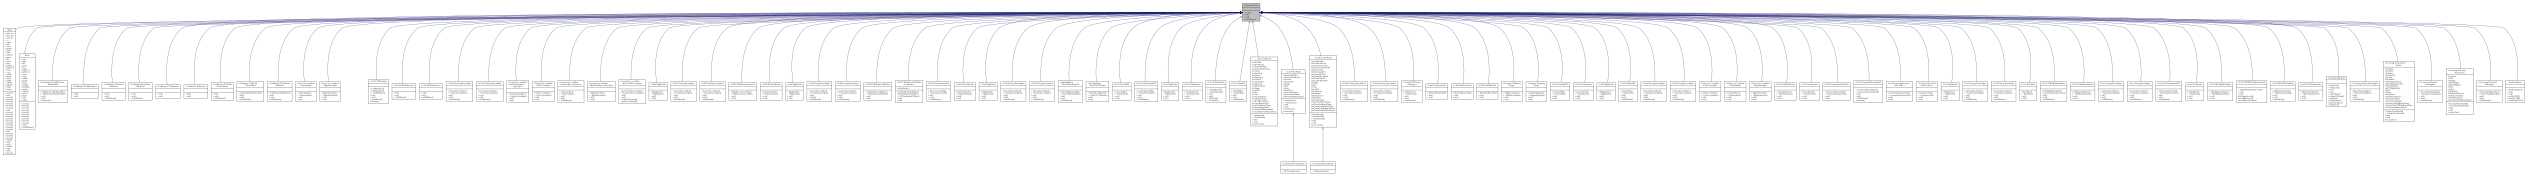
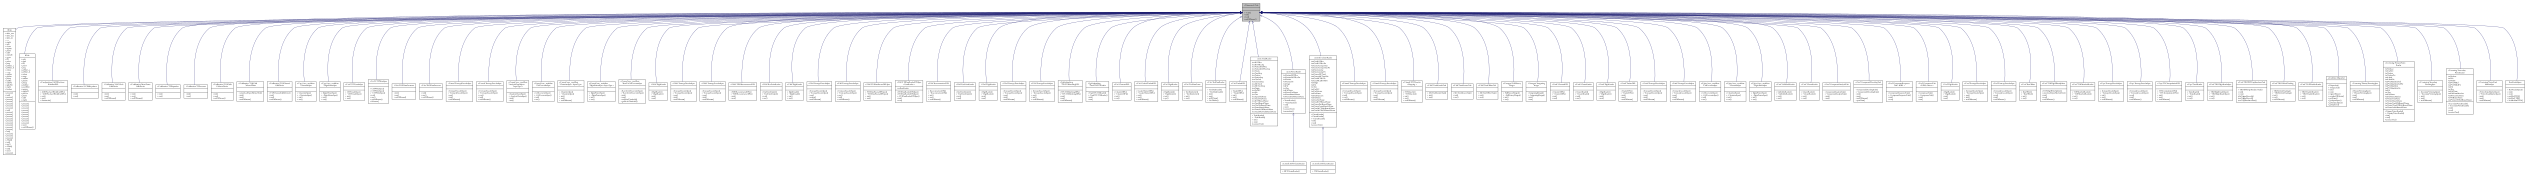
  digraph {
    fontname="EB Garamond"
    node [color=black fontname="EB Garamond" fontsize=10 shape=record]
    edge [arrowtail=onormal color=midnightblue dir=back fontname="EB Garamond" fontsize=10 labelfontname=Helvetica labelfontsize=10 style=solid]
    n1 [fillcolor=grey75 fontcolor=black height=0.2 label="{o2::framework::Task\n||+ ~Task()\l+ init()\l+ run()\l+ endOfStream()\l}" style=filled width=0.4]
    n2 [height=0.2 label="{ATask\n|+ table_uno\l+ table_due\l+ table_tre\l+ cnt\l+ etaphi\l+ tphi\l+ count\l+ registry\l+ phiH\l+ etaH\l+ etaClsH\l+ vertex\l+ fPI\l+ ptlow\l+ ptup\l+ ptFilter_a\l+ ptFilter_b\l+ etalow\l+ etaup\l+ etafilter\l+ philow\l+ phiup\l+ leftPhi\l+ midPhi\l+ rightPhi\l+ etaphi\l+ foobars\l|+ process()\l+ init()\l+ process()\l+ process()\l+ process()\l+ process()\l+ process()\l+ process()\l+ init()\l+ process()\l+ process()\l+ process()\l+ process()\l+ process()\l+ process()\l+ process()\l+ process()\l+ process()\l+ init()\l+ process()\l+ process()\l+ process()\l+ ATask()\l+ init()\l+ run()\l+ ATask()\l+ init()\l+ run()\l+ process()\l}" width=0.4]
    n3 [height=0.2 label="{BTask\n|+ ephi\l+ mtrk\l+ fPI\l+ ptlow\l+ ptup\l+ ptFilter_a\l+ ptFilter_b\l+ etalow\l+ etaup\l+ etafilter\l+ philow\l+ phiup\l+ phifilter\l+ posZfilter\l+ registry\l+ etaphiH\l+ phiCut\l+ phiH\l+ etaH\l+ etaphi\l|+ process()\l+ process()\l+ process()\l+ process()\l+ process()\l+ process()\l+ process()\l+ process()\l+ process()\l+ process()\l+ run()\l+ endOfStream()\l}" width=0.4]
    n4 [height=0.2 label="{o2::aodproducer::AODProducer\lWorkflowDPL\n||+ AODProducerWorkflowDPL()\l+ ~AODProducerWorkflowDPL()\l+ init()\l+ run()\l+ framework()\l}" width=0.4]
    n5 [height=0.2 label="{o2::calibration::CCDBPopulator\n||+ init()\l+ run()\l}" width=0.4]
    n6 [height=0.2 label="{o2::calibration::LHCClock\lCalibDevice\n||+ init()\l+ run()\l+ endOfStream()\l}" width=0.4]
    n7 [height=0.2 label="{o2::calibration::MeanVertex\lCalibDevice\n||+ init()\l+ run()\l+ endOfStream()\l}" width=0.4]
    n8 [height=0.2 label="{o2::calibration::TFDispatcher\n||+ init()\l+ run()\l}" width=0.4]
    n9 [height=0.2 label="{o2::calibration::TFProcessor\n||+ init()\l+ run()\l}" width=0.4]
    n10 [height=0.2 label="{o2::calibration::TOFCalib\lCollectorDevice\n||+ init()\l+ run()\l+ endOfStream()\l}" width=0.4]
    n11 [height=0.2 label="{o2::calibration::TOFCalib\lCollectorWriter\n||+ createAndOpenFileAndTree()\l+ init()\l+ run()\l+ endOfStream()\l}" width=0.4]
    n12 [height=0.2 label="{o2::calibration::TOFChannel\lCalibDevice\n||+ TOFChannelCalibDevice()\l+ init()\l+ run()\l+ endOfStream()\l}" width=0.4]
    n13 [height=0.2 label="{o2::cpv::reco_workflow\l::ClusterizerSpec\n||+ ClusterizerSpec()\l+ ~ClusterizerSpec()\l+ init()\l+ run()\l}" width=0.4]
    n14 [height=0.2 label="{o2::cpv::reco_workflow\l::DigitsPrinterSpec\n||+ DigitsPrinterSpec()\l+ ~DigitsPrinterSpec()\l+ init()\l+ run()\l}" width=0.4]
+   n15 [height=0.2 label="{o2::ctf::CTFReaderSpec\n||+ CTFReaderSpec()\l+ ~CTFReaderSpec()\l+ init()\l+ run()\l}" width=0.4]
    n16 [height=0.2 label="{o2::ctf::CTFWriterSpec\n||+ CTFWriterSpec()\l+ CTFWriterSpec()\l+ ~CTFWriterSpec()\l+ init()\l+ run()\l+ endOfStream()\l+ isPresent()\l}" width=0.4]
    n17 [height=0.2 label="{o2::dcs::DCSDataGenerator\n||+ init()\l+ run()\l+ endOfStream()\l}" width=0.4]
    n18 [height=0.2 label="{o2::dcs::DCSDataProcessor\n||+ init()\l+ run()\l+ endOfStream()\l}" width=0.4]
    n19 [height=0.2 label="{o2::emcal::EntropyDecoderSpec\n||+ EntropyDecoderSpec()\l+ ~EntropyDecoderSpec()\l+ run()\l+ init()\l+ endOfStream()\l}" width=0.4]
    n20 [height=0.2 label="{o2::emcal::EntropyEncoderSpec\n||+ EntropyEncoderSpec()\l+ ~EntropyEncoderSpec()\l+ run()\l+ init()\l+ endOfStream()\l}" width=0.4]
    n21 [height=0.2 label="{o2::emcal::reco_workflow\l::AnalysisClusterSpec\<\l InputType \>\n||+ AnalysisClusterSpec()\l+ ~AnalysisClusterSpec()\l+ init()\l+ run()\l}" width=0.4]
    n22 [height=0.2 label="{o2::emcal::reco_workflow\l::CellConverterSpec\n||+ CellConverterSpec()\l+ ~CellConverterSpec()\l+ init()\l+ run()\l}" width=0.4]
    n23 [height=0.2 label="{o2::emcal::reco_workflow\l::ClusterizerSpec\< InputType \>\n||+ ClusterizerSpec()\l+ ~ClusterizerSpec()\l+ init()\l+ run()\l+ endOfStream()\l}" width=0.4]
    n24 [height=0.2 label="{o2::emcal::reco_workflow\l::DigitsPrinterSpec\< InputType \>\n||+ DigitsPrinterSpec()\l+ ~DigitsPrinterSpec()\l+ init()\l+ run()\l}" width=0.4]
    n25 [height=0.2 label="{o2::emcal::reco_workflow\l::RawToCellConverterSpec\n||+ RawToCellConverterSpec()\l+ ~RawToCellConverterSpec()\l+ init()\l+ run()\l+ setNoiseThreshold()\l+ getNoiseThreshold()\l}" width=0.4]
    n26 [height=0.2 label="{o2::fdd::DigitReader\n||+ DigitReader()\l+ ~DigitReader()\l+ init()\l+ run()\l}" width=0.4]
    n27 [height=0.2 label="{o2::fdd::EntropyDecoderSpec\n||+ EntropyDecoderSpec()\l+ ~EntropyDecoderSpec()\l+ run()\l+ init()\l+ endOfStream()\l}" width=0.4]
    n28 [height=0.2 label="{o2::fdd::EntropyEncoderSpec\n||+ EntropyEncoderSpec()\l+ ~EntropyEncoderSpec()\l+ run()\l+ init()\l+ endOfStream()\l}" width=0.4]
    n29 [height=0.2 label="{o2::fdd::FDDReconstructorDPL\n||+ FDDReconstructorDPL()\l+ ~FDDReconstructorDPL()\l+ init()\l+ run()\l}" width=0.4]
    n30 [height=0.2 label="{o2::fdd::RecPointReader\n||+ RecPointReader()\l+ ~RecPointReader()\l+ init()\l+ run()\l}" width=0.4]
    n31 [height=0.2 label="{o2::ft0::DigitReader\n||+ DigitReader()\l+ ~DigitReader()\l+ init()\l+ run()\l}" width=0.4]
    n32 [height=0.2 label="{o2::ft0::EntropyDecoderSpec\n||+ EntropyDecoderSpec()\l+ ~EntropyDecoderSpec()\l+ run()\l+ etalow()\l+ endOfStream()\l}" width=0.4]
    n33 [height=0.2 label="{o2::ft0::EntropyEncoderSpec\n||+ EntropyEncoderSpec()\l+ ~EntropyEncoderSpec()\l+ run()\l+ init()\l+ endOfStream()\l}" width=0.4]
    n34 [height=0.2 label="{o2::ft0::FT0DataProcessDPLSpec\n||+ FT0DataProcessDPLSpec()\l+ ~FT0DataProcessDPLSpec()\l+ init()\l+ run()\l}" width=0.4]
    n35 [height=0.2 label="{o2::ft0::FT0DataReaderDPLSpec\l\< RawReader \>\n|+ mRawReader\l|+ FT0DataReaderDPLSpec()\l+ FT0DataReaderDPLSpec()\l+ ~FT0DataReaderDPLSpec()\l+ init()\l+ run()\l}" width=0.4]
    n36 [height=0.2 label="{o2::ft0::ReconstructionDPL\n||+ ReconstructionDPL()\l+ ~ReconstructionDPL()\l+ init()\l+ run()\l+ endOfStream()\l}" width=0.4]
    n37 [height=0.2 label="{o2::ft0::RecPointReader\n||+ RecPointReader()\l+ ~RecPointReader()\l+ init()\l+ run()\l}" width=0.4]
    n38 [height=0.2 label="{o2::fv0::DigitReader\n||+ DigitReader()\l+ ~DigitReader()\l+ init()\l+ run()\l}" width=0.4]
    n39 [height=0.2 label="{o2::fv0::EntropyDecoderSpec\n||+ EntropyDecoderSpec()\l+ ~EntropyDecoderSpec()\l+ run()\l+ init()\l+ endOfStream()\l}" width=0.4]
    n40 [height=0.2 label="{o2::fv0::EntropyEncoderSpec\n||+ EntropyEncoderSpec()\l+ ~EntropyEncoderSpec()\l+ run()\l+ init()\l+ endOfStream()\l}" width=0.4]
    n41 [height=0.2 label="{o2::globaltracking\l::TPCITSMatchingDPL\n||+ TPCITSMatchingDPL()\l+ ~TPCITSMatchingDPL()\l+ init()\l+ run()\l+ endOfStream()\l}" width=0.4]
    n42 [height=0.2 label="{o2::globaltracking\l::TrackTPCITSReader\n||+ TrackTPCITSReader()\l+ ~TrackTPCITSReader()\l+ init()\l+ run()\l}" width=0.4]
    n43 [height=0.2 label="{o2::its::ClustererDPL\n||+ ClustererDPL()\l+ ~ClustererDPL()\l+ init()\l+ run()\l}" width=0.4]
    n44 [height=0.2 label="{o2::its::CookedTrackerDPL\n||+ CookedTrackerDPL()\l+ ~CookedTrackerDPL()\l+ init()\l+ run()\l+ endOfStream()\l}" width=0.4]
    n45 [height=0.2 label="{o2::its::DigitReader\n||+ DigitReader()\l+ ~DigitReader()\l+ init()\l+ cpv()\l}" width=0.4]
    n46 [height=0.2 label="{o2::its::TestDataGetter\n||+ TestDataGetter()\l+ ~TestDataGetter()\l+ init()\l+ run()\l}" width=0.4]
    n47 [height=0.2 label="{o2::its::TestDataReader\n||+ TestDataReader()\l+ ~TestDataReader()\l+ init()\l+ run()\l+ setNChips()\l+ GetFName()\l}" width=0.4]
    n48 [height=0.2 label="{o2::its::TrackerDPL\n||+ TrackerDPL()\l+ ~TrackerDPL()\l+ init()\l+ run()\l+ endOfStream()\l}" width=0.4]
    n49 [height=0.2 label="{o2::its::TrackReader\n|# mROFRec\l# mROFRecInp\l# mVerticesROFRec\l# mVerticesROFRecInp\l# mTracks\l# mTracksInp\l# mVertices\l# mVerticesInp\l# mClusInd\l# mClusIndInp\l# mMCTruth\l# mMCTruthInp\l# mOrigin\l# mUseMC\l# mFile\l# mTree\l# mInputFileName\l# mTrackTreeName\l# mROFBranchName\l# mTrackBranchName\l# mClusIdxBranchName\l# mVertexBranchName\l# mVertexROFBranchName\l# mTrackMCTruthBranchName\l|+ TrackReader()\l+ ~TrackReader()\l+ init()\l+ run()\l# connectTree()\l}" width=0.4]
    n50 [height=0.2 label="{o2::its::VertexReader\n|# mVerticesROFRec\l# mVerticesROFRecPtr\l# mVertices\l# mVerticesPtr\l# mOrigin\l# mFile\l# mTree\l# mFileName\l# mVertexTreeName\l# mVertexBranchName\l# mVertexROFBranchName\l|+ VertexReader()\l+ ~VertexReader()\l+ init()\l+ run()\l# connectTree()\l# accumulate()\l}" width=0.4]
    n51 [height=0.2 label="{o2::itsmft::ClusterReader\n|# mClusROFRec\l# mClusROFRecPtr\l# mClusterCompArray\l# mClusterCompArrayPtr\l# mPatternsArray\l# mPatternsArrayPtr\l# mClusterMCTruth\l# mClusterMCTruthPtr\l# mClusMC2ROFs\l# mClusMC2ROFsPtr\l# mOrigin\l# mFile\l# mTree\l# mUseMC\l# mUsePatterns\l# mDetName\l# mDetNameLC\l# mFileName\l# mClusTreeName\l# mClusROFBranchName\l# mClusterPattBranchName\l# mClusterCompBranchName\l# mClustMCTruthBranchName\l# mClustMC2ROFBranchName\l|+ ClusterReader()\l+ ClusterReader()\l+ ~ClusterReader()\l+ init()\l+ run()\l# connectTree()\l}" width=0.4]
    n52 [height=0.2 label="{o2::itsmft::EntropyDecoderSpec\n||+ EntropyDecoderSpec()\l+ ~EntropyDecoderSpec()\l+ init()\l+ run()\l+ endOfStream()\l}" width=0.4]
    n53 [height=0.2 label="{o2::itsmft::EntropyEncoderSpec\n||+ EntropyEncoderSpec()\l+ ~EntropyEncoderSpec()\l+ run()\l+ init()\l+ endOfStream()\l}" width=0.4]
    n54 [height=0.2 label="{o2::itsmft::STFDecoder\l\< Mapping \>\n||+ STFDecoder()\l+ ~STFDecoder()\l+ init()\l+ run()\l+ endOfStream()\l}" width=0.4]
    n55 [height=0.2 label="{o2::MCTruthReaderTask\n||+ MCTruthReaderTask()\l+ init()\l+ run()\l}" width=0.4]
    n56 [height=0.2 label="{o2::MCTruthSourceTask\n||+ MCTruthSourceTask()\l+ init()\l+ run()\l}" width=0.4]
    n57 [height=0.2 label="{o2::MCTruthWriterTask\n||+ MCTruthWriterTask()\l+ init()\l+ run()\l}" width=0.4]
    n58 [height=0.2 label="{o2::mergers::FullHistory\lMerger\n||+ FullHistoryMerger()\l+ ~FullHistoryMerger()\l+ init()\l+ run()\l}" width=0.4]
    n59 [height=0.2 label="{o2::mergers::Integrating\lMerger\n||+ IntegratingMerger()\l+ ~IntegratingMerger()\l+ init()\l+ run()\l}" width=0.4]
    n60 [height=0.2 label="{o2::mft::ClustererDPL\n||+ ClustererDPL()\l+ ~ClustererDPL()\l+ init()\l+ run()\l}" width=0.4]
    n61 [height=0.2 label="{o2::mft::ClusterReader\n||+ ClusterReader()\l+ ~ClusterReader()\l+ init()\l+ run()\l}" width=0.4]
    n62 [height=0.2 label="{o2::mft::DigitReader\n||+ DigitReader()\l+ ~DigitReader()\l+ init()\l+ run()\l}" width=0.4]
    n63 [height=0.2 label="{o2::mft::TrackerDPL\n||+ TrackerDPL()\l+ ~TrackerDPL()\l+ init()\l+ run()\l+ endOfStream()\l}" width=0.4]
    n64 [height=0.2 label="{o2::mid::EntropyDecoderSpec\n||+ EntropyDecoderSpec()\l+ ~EntropyDecoderSpec()\l+ run()\l+ init()\l+ endOfStream()\l}" width=0.4]
    n65 [height=0.2 label="{o2::mid::EntropyEncoderSpec\n||+ EntropyEncoderSpec()\l+ ~EntropyEncoderSpec()\l+ run()\l+ init()\l+ endOfStream()\l}" width=0.4]
    n66 [height=0.2 label="{o2::phos::reco_workflow\l::CellConverterSpec\n||+ CellConverterSpec()\l+ ~CellConverterSpec()\l+ init()\l+ run()\l}" width=0.4]
    n67 [height=0.2 label="{o2::phos::reco_workflow\l::ClusterizerSpec\n||+ ClusterizerSpec()\l+ ~ClusterizerSpec()\l+ init()\l+ run()\l}" width=0.4]
    n68 [height=0.2 label="{o2::phos::reco_workflow\l::DigitsPrinterSpec\n||+ DigitsPrinterSpec()\l+ ~DigitsPrinterSpec()\l+ init()\l+ run()\l}" width=0.4]
    n69 [height=0.2 label="{o2::tof::CalibInfoReader\n||+ CalibInfoReader()\l+ ~CalibInfoReader()\l+ init()\l+ run()\l}" width=0.4]
    n70 [height=0.2 label="{o2::tof::ClusterReader\n||+ ClusterReader()\l+ ~ClusterReader()\l+ init()\l+ run()\l}" width=0.4]
    n71 [height=0.2 label="{o2::tof::CompressedAnalysisTask\n||+ CompressedAnalysisTask()\l+ ~CompressedAnalysisTask()\l+ init()\l+ run()\l}" width=0.4]
    n72 [height=0.2 label="{o2::tof::CompressedDecodingTask\n||+ CompressedDecodingTask()\l+ ~CompressedDecodingTask()\l+ init()\l+ run()\l+ endOfStream()\l+ postData()\l}" width=0.4]
    n73 [height=0.2 label="{o2::tof::CompressedInspector\lTask\< RDH \>\n||+ CompressedInspectorTask()\l+ ~CompressedInspectorTask()\l+ init()\l+ run()\l}" width=0.4]
    n74 [height=0.2 label="{o2::tof::CompressorTask\l\< RDH, verbose \>\n||+ CompressorTask()\l+ ~CompressorTask()\l+ init()\l+ run()\l}" width=0.4]
    n75 [height=0.2 label="{o2::tof::DigitReader\n||+ DigitReader()\l+ ~DigitReader()\l+ init()\l+ run()\l}" width=0.4]
    n76 [height=0.2 label="{o2::tof::EntropyDecoderSpec\n||+ EntropyDecoderSpec()\l+ ~EntropyDecoderSpec()\l+ run()\l+ init()\l+ endOfStream()\l}" width=0.4]
    n77 [height=0.2 label="{o2::tof::EntropyEncoderSpec\n||+ EntropyEncoderSpec()\l+ ~EntropyEncoderSpec()\l+ run()\l+ init()\l+ endOfStream()\l}" width=0.4]
    n78 [height=0.2 label="{o2::tof::RawWriter\n||+ RawWriter()\l+ ~RawWriter()\l+ init()\l+ run()\l}" width=0.4]
    n79 [height=0.2 label="{o2::tof::TOFDigitWriterSplitter\n||+ TOFDigitWriterSplitter()\l+ createAndOpenFileAndTree()\l+ init()\l+ run()\l+ endOfStream()\l}" width=0.4]
    n80 [height=0.2 label="{o2::tof::TOFMatchedReader\n||+ TOFMatchedReader()\l+ ~TOFMatchedReader()\l+ init()\l+ run()\l}" width=0.4]
    n81 [height=0.2 label="{o2::tpc::EntropyDecoderSpec\n||+ EntropyDecoderSpec()\l+ ~EntropyDecoderSpec()\l+ init()\l+ run()\l+ endOfStream()\l}" width=0.4]
    n82 [height=0.2 label="{o2::tpc::EntropyEncoderSpec\n||+ EntropyEncoderSpec()\l+ ~EntropyEncoderSpec()\l+ run()\l+ init()\l+ endOfStream()\l}" width=0.4]
    n83 [height=0.2 label="{o2::tpc::TPCInterpolationDPL\n||+ TPCInterpolationDPL()\l+ ~TPCInterpolationDPL()\l+ init()\l+ run()\l+ endOfStream()\l}" width=0.4]
    n84 [height=0.2 label="{o2::tpc::TrackReader\n||+ TrackReader()\l+ ~TrackReader()\l+ init()\l+ run()\l}" width=0.4]
    n85 [height=0.2 label="{o2::trd::TRDDigitReaderSpec\n||+ TRDDigitReaderSpec()\l+ ~TRDDigitReaderSpec()\l+ init()\l+ run()\l}" width=0.4]
    n86 [height=0.2 label="{o2::trd::TRDDPLTrapSimulatorTask\n||+ TRDDPLTrapSimulatorTask()\l+ init()\l+ run()\l# fixTriggerRecords()\l# setTriggerRecord()\l# setTrapSimulatorData()\l}" width=0.4]
    n87 [height=0.2 label="{o2::trd::TRDGlobalTracking\n||+ TRDGlobalTracking()\l+ ~TRDGlobalTracking()\l+ init()\l+ run()\l+ endOfStream()\l}" width=0.4]
    n88 [height=0.2 label="{o2::trd::TRDTrackletReader\n||+ TRDTrackletReader()\l+ ~TRDTrackletReader()\l+ init()\l+ run()\l}" width=0.4]
    n89 [height=0.2 label="{o2::utilities::Dispatcher\n||+ Dispatcher()\l+ ~Dispatcher()\l+ init()\l+ run()\l+ registerPolicy()\l+ numberOfPolicies()\l+ getName()\l+ getInputSpecs()\l+ getOutputSpecs()\l+ getOptions()\l}" width=0.4]
    n90 [height=0.2 label="{o2::vertexing::PrimaryVertexingSpec\n||+ PrimaryVertexingSpec()\l+ ~PrimaryVertexingSpec()\l+ init()\l+ run()\l+ endOfStream()\l}" width=0.4]
    n91 [height=0.2 label="{o2::vertexing::PrimaryVertex\lReader\n|# mVerbose\l# mUseMC\l# mVertices\l# mVerticesPtr\l# mLabels\l# mLabelsPtr\l# mPV2MatchIdxRef\l# mPV2MatchIdxRefPtr\l# mPV2MatchIdx\l# mPV2MatchIdxPtr\l# mFile\l# mTree\l# mFileName\l# mFileNameMatches\l# mVertexTreeName\l# mVertexBranchName\l# mVertexTrackIDsBranchName\l# mVertex2TrackIDRefsBranchName\l# mVertexLabelsBranchName\l|+ PrimaryVertexReader()\l+ ~PrimaryVertexReader()\l+ init()\l+ run()\l# connectTree()\l}" width=0.4]
    n92 [height=0.2 label="{o2::vertexing::Secondary\lVertexingSpec\n||+ SecondaryVertexingSpec()\l+ ~SecondaryVertexingSpec()\l+ init()\l+ run()\l+ endOfStream()\l}" width=0.4]
    n93 [height=0.2 label="{o2::vertexing::Secondary\lVertexReader\n|# mVerbose\l# mV0s\l# mV0sPtr\l# mPV2V0Ref\l# mPV2V0RefPtr\l# mFile\l# mTree\l# mFileName\l# mFileNameMatches\l# mSVertexTreeName\l# mV0BranchName\l# mPVertex2V0RefBranchName\l|+ SecondaryVertexReader()\l+ ~SecondaryVertexReader()\l+ init()\l+ run()\l# connectTree()\l}" width=0.4]
    n94 [height=0.2 label="{o2::vertexing::VertexTrack\lMatcherSpec\n||+ VertexTrackMatcherSpec()\l+ ~VertexTrackMatcherSpec()\l+ init()\l+ run()\l+ endOfStream()\l}" width=0.4]
    n95 [height=0.2 label="{RawReaderSpecs\n||+ RawReaderSpecs()\l+ init()\l+ run()\l+ getMinTFID()\l+ getMaxTFID()\l+ setMinMaxTFID()\l}" width=0.4]
    n96 [height=0.2 label="{o2::itsmft::MFTClusterReader\n||+ MFTClusterReader()\l}" width=0.4]
    n97 [height=0.2 label="{o2::itsmft::ITSClusterReader\n||+ ITSClusterReader()\l}" width=0.4]
    n1 -> n2
    n1 -> n3
    n1 -> n4
    n1 -> n5
    n1 -> n6
    n1 -> n7
    n1 -> n8
    n1 -> n9
    n1 -> n10
    n1 -> n11
    n1 -> n12
    n1 -> n13
    n1 -> n14
+   n1 -> n15
    n1 -> n16
    n1 -> n17
    n1 -> n18
    n1 -> n19
    n1 -> n20
    n1 -> n21
    n1 -> n22
    n1 -> n23
    n1 -> n24
    n1 -> n25
    n1 -> n26
    n1 -> n27
    n1 -> n28
    n1 -> n29
    n1 -> n30
    n1 -> n31
    n1 -> n32
    n1 -> n33
    n1 -> n34
    n1 -> n35
    n1 -> n36
    n1 -> n37
    n1 -> n38
    n1 -> n39
    n1 -> n40
    n1 -> n41
    n1 -> n42
    n1 -> n43
    n1 -> n44
    n1 -> n45
    n1 -> n46
    n1 -> n47
    n1 -> n48
    n1 -> n49
    n1 -> n50
    n1 -> n51
    n1 -> n52
    n1 -> n53
    n1 -> n54
    n1 -> n55
    n1 -> n56
    n1 -> n57
    n1 -> n58
    n1 -> n59
    n1 -> n60
    n1 -> n61
    n1 -> n62
    n1 -> n63
    n1 -> n64
    n1 -> n65
    n1 -> n66
    n1 -> n67
    n1 -> n68
    n1 -> n69
    n1 -> n70
    n1 -> n71
    n1 -> n72
    n1 -> n73
    n1 -> n74
    n1 -> n75
    n1 -> n76
    n1 -> n77
    n1 -> n78
    n1 -> n79
    n1 -> n80
    n1 -> n81
    n1 -> n82
    n1 -> n83
    n1 -> n84
    n1 -> n85
    n1 -> n86
    n1 -> n87
    n1 -> n88
    n1 -> n89
    n1 -> n90
    n1 -> n91
    n1 -> n92
    n1 -> n93
    n1 -> n94
    n1 -> n95
    n50 -> n96
    n51 -> n97
  }
